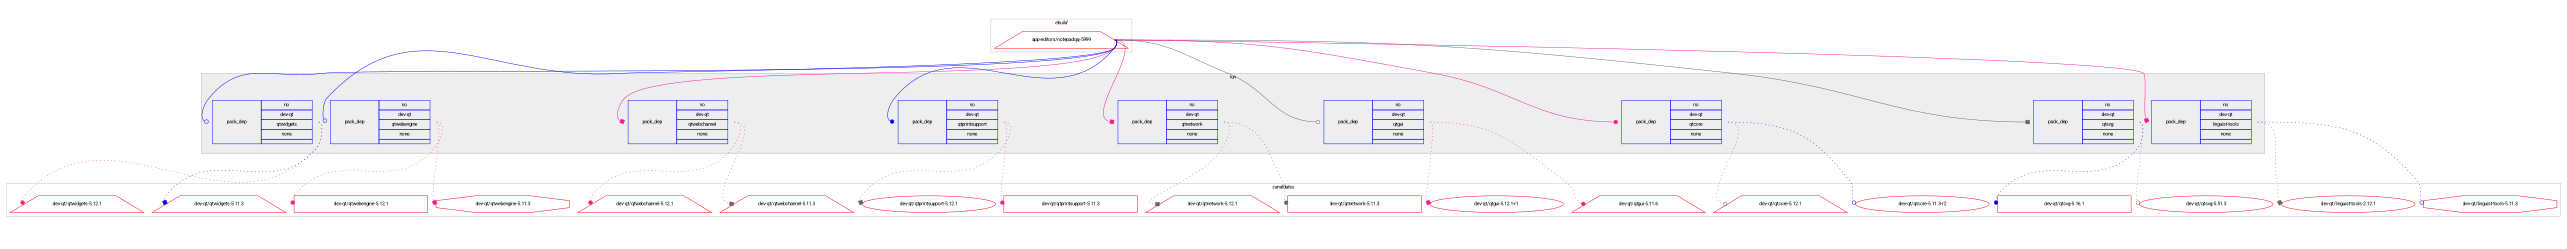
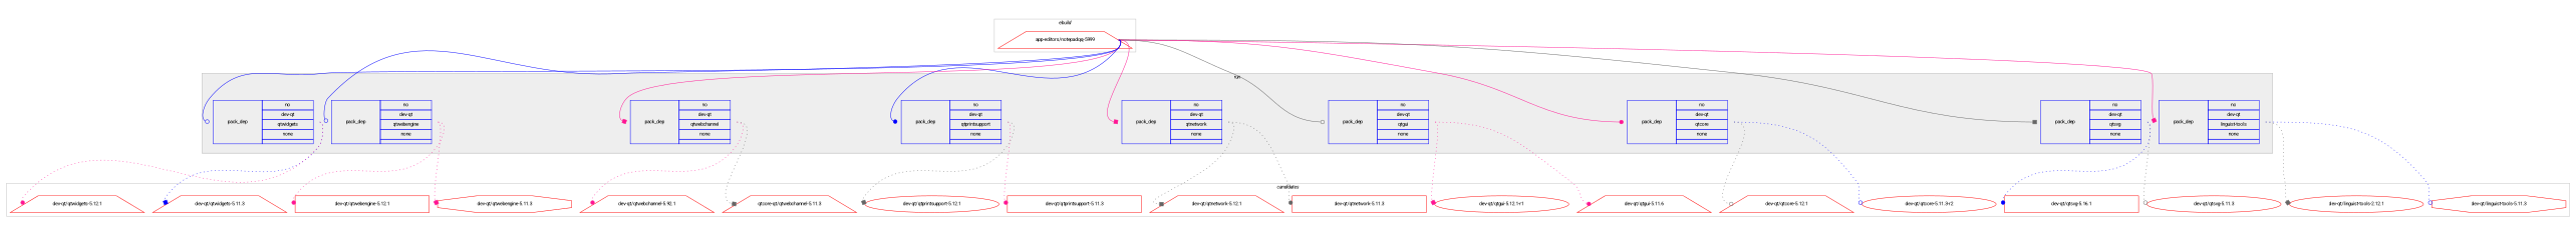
  digraph {
    compound=true
    concentrate=true
    fontname=Roboto
    fontsize=10
    newrank=true
    rankdir=TB
    ranksep=1.5
    node [color=red fontname=Roboto fontsize=10 shape=none]
    edge [arrowhead=box color=deeppink fontname=Roboto headport=w style=dotted tailport=e weight=100]
    n1 [label="app-editors/notepadqq-5999" shape=trapezium width=4]
    n2 [color=blue label=<<TABLE BORDER="0" CELLBORDER="1" CELLSPACING="0" CELLPADDING="4" WIDTH="220"><TR><TD ROWSPAN="6" CELLPADDING="30">pack_dep</TD></TR><TR><TD WIDTH="110">no</TD></TR><TR><TD>dev-qt</TD></TR><TR><TD>linguist-tools</TD></TR><TR><TD>none</TD></TR><TR><TD></TD></TR></TABLE>>]
    n3 [color=blue label=<<TABLE BORDER="0" CELLBORDER="1" CELLSPACING="0" CELLPADDING="4" WIDTH="220"><TR><TD ROWSPAN="6" CELLPADDING="30">pack_dep</TD></TR><TR><TD WIDTH="110">no</TD></TR><TR><TD>dev-qt</TD></TR><TR><TD>qtsvg</TD></TR><TR><TD>none</TD></TR><TR><TD></TD></TR></TABLE>>]
    n4 [color=blue label=<<TABLE BORDER="0" CELLBORDER="1" CELLSPACING="0" CELLPADDING="4" WIDTH="220"><TR><TD ROWSPAN="6" CELLPADDING="30">pack_dep</TD></TR><TR><TD WIDTH="110">no</TD></TR><TR><TD>dev-qt</TD></TR><TR><TD>qtcore</TD></TR><TR><TD>none</TD></TR><TR><TD></TD></TR></TABLE>>]
    n5 [color=blue label=<<TABLE BORDER="0" CELLBORDER="1" CELLSPACING="0" CELLPADDING="4" WIDTH="220"><TR><TD ROWSPAN="6" CELLPADDING="30">pack_dep</TD></TR><TR><TD WIDTH="110">no</TD></TR><TR><TD>dev-qt</TD></TR><TR><TD>qtgui</TD></TR><TR><TD>none</TD></TR><TR><TD></TD></TR></TABLE>>]
    n6 [color=blue label=<<TABLE BORDER="0" CELLBORDER="1" CELLSPACING="0" CELLPADDING="4" WIDTH="220"><TR><TD ROWSPAN="6" CELLPADDING="30">pack_dep</TD></TR><TR><TD WIDTH="110">no</TD></TR><TR><TD>dev-qt</TD></TR><TR><TD>qtnetwork</TD></TR><TR><TD>none</TD></TR><TR><TD></TD></TR></TABLE>>]
    n7 [color=blue label=<<TABLE BORDER="0" CELLBORDER="1" CELLSPACING="0" CELLPADDING="4" WIDTH="220"><TR><TD ROWSPAN="6" CELLPADDING="30">pack_dep</TD></TR><TR><TD WIDTH="110">no</TD></TR><TR><TD>dev-qt</TD></TR><TR><TD>qtprintsupport</TD></TR><TR><TD>none</TD></TR><TR><TD></TD></TR></TABLE>>]
    n8 [color=blue label=<<TABLE BORDER="0" CELLBORDER="1" CELLSPACING="0" CELLPADDING="4" WIDTH="220"><TR><TD ROWSPAN="6" CELLPADDING="30">pack_dep</TD></TR><TR><TD WIDTH="110">no</TD></TR><TR><TD>dev-qt</TD></TR><TR><TD>qtwebchannel</TD></TR><TR><TD>none</TD></TR><TR><TD></TD></TR></TABLE>>]
    n9 [color=blue label=<<TABLE BORDER="0" CELLBORDER="1" CELLSPACING="0" CELLPADDING="4" WIDTH="220"><TR><TD ROWSPAN="6" CELLPADDING="30">pack_dep</TD></TR><TR><TD WIDTH="110">no</TD></TR><TR><TD>dev-qt</TD></TR><TR><TD>qtwebengine</TD></TR><TR><TD>none</TD></TR><TR><TD></TD></TR></TABLE>>]
    n10 [color=blue label=<<TABLE BORDER="0" CELLBORDER="1" CELLSPACING="0" CELLPADDING="4" WIDTH="220"><TR><TD ROWSPAN="6" CELLPADDING="30">pack_dep</TD></TR><TR><TD WIDTH="110">no</TD></TR><TR><TD>dev-qt</TD></TR><TR><TD>qtwidgets</TD></TR><TR><TD>none</TD></TR><TR><TD></TD></TR></TABLE>>]
    n11 [label="dev-qt/linguist-tools-5.11.3" shape=octagon width=4]
    n12 [label="dev-qt/linguist-tools-2.12.1" shape=ellipse width=4]
-   n13 [label="dev-qt/qtsvg-5.51.3" shape=ellipse width=4]
+   n13 [label="dev-qt/qtsvg-5.11.3" shape=ellipse width=4]
    n14 [label="dev-qt/qtsvg-5.16.1" shape=box width=4]
    n15 [label="dev-qt/qtcore-5.11.3-r2" shape=ellipse width=4]
    n16 [label="dev-qt/qtcore-5.12.1" shape=trapezium width=4]
    n17 [label="dev-qt/qtgui-5.11.6" shape=trapezium width=4]
    n18 [label="dev-qt/qtgui-5.12.1-r1" shape=ellipse width=4]
    n19 [label="dev-qt/qtnetwork-5.11.3" shape=box width=4]
    n20 [label="dev-qt/qtnetwork-5.12.1" shape=trapezium width=4]
    n21 [label="dev-qt/qtprintsupport-5.11.3" shape=box width=4]
    n22 [label="dev-qt/qtprintsupport-5.12.1" shape=ellipse width=4]
-   n23 [label="dev-qt/qtwebchannel-5.11.3" shape=trapezium width=4]
-   n24 [label="dev-qt/qtwebchannel-5.12.1" shape=trapezium width=4]
+   n23 [label="qtcore-qt/qtwebchannel-5.11.3" shape=trapezium width=4]
+   n24 [label="dev-qt/qtwebchannel-5.92.1" shape=trapezium width=4]
    n25 [label="dev-qt/qtwebengine-5.11.3" shape=octagon width=4]
    n26 [label="dev-qt/qtwebengine-5.12.1" shape=box width=4]
    n27 [label="dev-qt/qtwidgets-5.11.3" shape=trapezium width=4]
    n28 [label="dev-qt/qtwidgets-5.12.1" shape=trapezium width=4]
    subgraph cluster_1 {
      color=gray
      label=<<i>ebuild</i>>
      rank=same
      n1
    }
    subgraph cluster_2 {
      color=gray
      label=<<i>dependencies</i>>
      subgraph cluster_3 {
        color=gray
        fillcolor="#eeeeee"
        label=<<i>compile</i>>
        style=filled
        subgraph sub_4 {
          color=gray
          fillcolor="#eeeeee"
          label=<<i>compile</i>>
          style=filled
          n2
        }
        subgraph sub_5 {
          color=gray
          fillcolor="#eeeeee"
          label=<<i>compile</i>>
          style=filled
          n3
        }
      }
      subgraph cluster_6 {
        color=gray
        fillcolor="#eeeeee"
        label=<<i>compile and run</i>>
        style=filled
        subgraph sub_7 {
          color=gray
          fillcolor="#eeeeee"
          label=<<i>compile and run</i>>
          style=filled
          n4
        }
        subgraph sub_8 {
          color=gray
          fillcolor="#eeeeee"
          label=<<i>compile and run</i>>
          style=filled
          n5
        }
        subgraph sub_9 {
          color=gray
          fillcolor="#eeeeee"
          label=<<i>compile and run</i>>
          style=filled
          n6
        }
        subgraph sub_10 {
          color=gray
          fillcolor="#eeeeee"
          label=<<i>compile and run</i>>
          style=filled
          n7
        }
        subgraph sub_11 {
          color=gray
          fillcolor="#eeeeee"
          label=<<i>compile and run</i>>
          style=filled
          n8
        }
        subgraph sub_12 {
          color=gray
          fillcolor="#eeeeee"
          label=<<i>compile and run</i>>
          style=filled
          n9
        }
        subgraph sub_13 {
          color=gray
          fillcolor="#eeeeee"
          label=<<i>compile and run</i>>
          style=filled
          n10
        }
      }
      subgraph cluster_14 {
        color=gray
        fillcolor="#eeeeee"
        label=<<i>run</i>>
        style=filled
      }
    }
    subgraph cluster_15 {
      color=gray
      label=<<i>candidates</i>>
      rank=same
      subgraph sub_16 {
        color=black
        label=<<i>candidates</i>>
        nodesep=1
        rank=same
        n11
        n12
      }
      subgraph sub_17 {
        color=black
        label=<<i>candidates</i>>
        nodesep=1
        rank=same
        n13
        n14
      }
      subgraph sub_18 {
        color=black
        label=<<i>candidates</i>>
        nodesep=1
        rank=same
        n15
        n16
      }
      subgraph sub_19 {
        color=black
        label=<<i>candidates</i>>
        nodesep=1
        rank=same
        n17
        n18
      }
      subgraph sub_20 {
        color=black
        label=<<i>candidates</i>>
        nodesep=1
        rank=same
        n19
        n20
      }
      subgraph sub_21 {
        color=black
        label=<<i>candidates</i>>
        nodesep=1
        rank=same
        n21
        n22
      }
      subgraph sub_22 {
        color=black
        label=<<i>candidates</i>>
        nodesep=1
        rank=same
        n23
        n24
      }
      subgraph sub_23 {
        color=black
        label=<<i>candidates</i>>
        nodesep=1
        rank=same
        n25
        n26
      }
      subgraph sub_24 {
        color=black
        label=<<i>candidates</i>>
        nodesep=1
        rank=same
        n27
        n28
      }
    }
    n1 -> n2 [style=solid weight=20]
    n1 -> n3 [color=gray40 style=solid weight=20]
    n1 -> n4 [arrowhead=dot style=solid weight=20]
    n1 -> n5 [arrowhead=odot color=gray40 style=solid weight=20]
    n1 -> n6 [style=solid weight=20]
    n1 -> n7 [arrowhead=dot color=blue style=solid weight=20]
    n1 -> n8 [style=solid weight=20]
    n1 -> n9 [arrowhead=odot color=blue style=solid weight=20]
    n1 -> n10 [arrowhead=odot color=blue style=solid weight=20]
    n2 -> n11 [arrowhead=odot color=blue]
    n2 -> n12 [color=gray40]
    n3 -> n13 [arrowhead=odot color=gray40]
    n3 -> n14 [arrowhead=dot color=blue]
    n4 -> n15 [arrowhead=odot color=blue]
    n4 -> n16 [arrowhead=odot color=gray40]
    n5 -> n17 [arrowhead=dot]
    n5 -> n18
    n6 -> n19 [arrowhead=dot color=gray40]
    n6 -> n20 [color=gray40]
    n7 -> n21 [arrowhead=dot]
    n7 -> n22 [color=gray40]
    n8 -> n23 [color=gray40]
    n8 -> n24 [arrowhead=dot]
    n9 -> n25
    n9 -> n26 [arrowhead=dot]
    n10 -> n27 [color=blue]
    n10 -> n28 [arrowhead=dot]
  }
